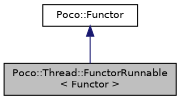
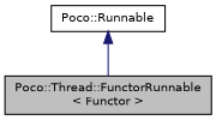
  digraph {
    node [color=black fontname=Helvetica fontsize=10 shape=record style=filled]
    n1 [fillcolor=grey75 fontcolor=black height=0.2 label="Poco::Thread::FunctorRunnable\l\< Functor \>" width=0.4]
-   n2 [fillcolor=white height=0.2 label="Poco::Functor" width=0.4]
+   n2 [fillcolor=white height=0.2 label="Poco::Runnable" width=0.4]
    n2 -> n1 [color=midnightblue dir=back fontname=Helvetica fontsize=10 labelfontname=Helvetica labelfontsize=10 style=solid]
  }
